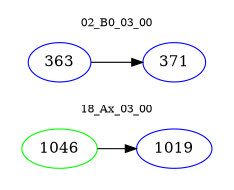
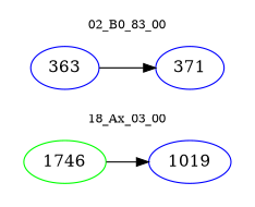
  digraph {
    rankdir=LR
    node [color=blue]
    edge [color=black]
-   n1 [color=green label=1046]
+   n1 [color=green label=1746]
    n2 [label=1019]
    n3 [label=363]
    n4 [label=371]
    subgraph cluster_1 {
      color=white
      fontsize=10
      label="18_Ax_03_00"
      n1
      n2
    }
    subgraph cluster_2 {
      color=white
      fontsize=10
-     label="02_B0_03_00"
+     label="02_B0_83_00"
      n3
      n4
    }
    n1 -> n2
    n3 -> n4
  }
